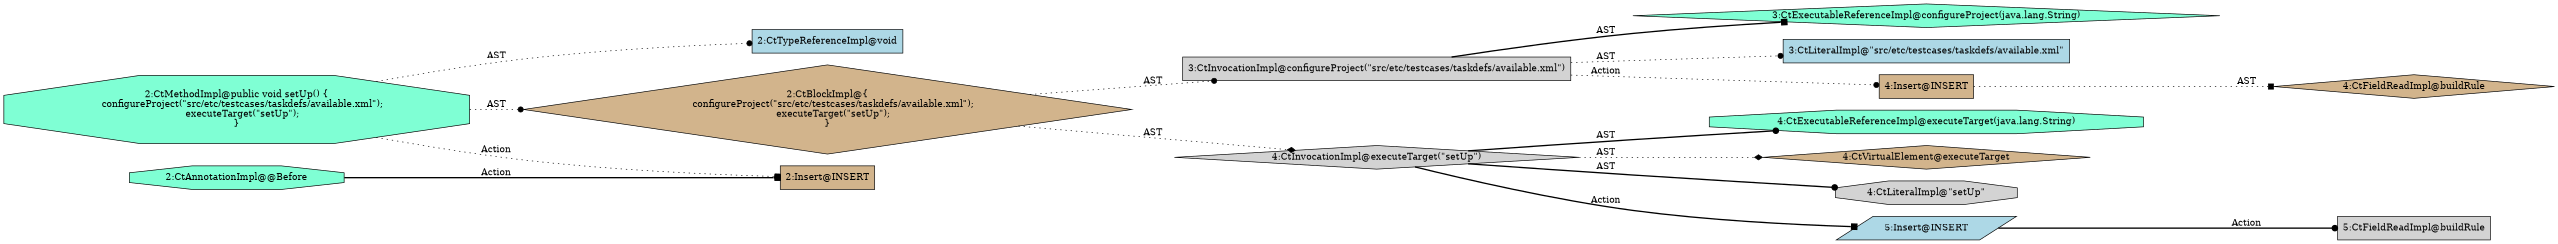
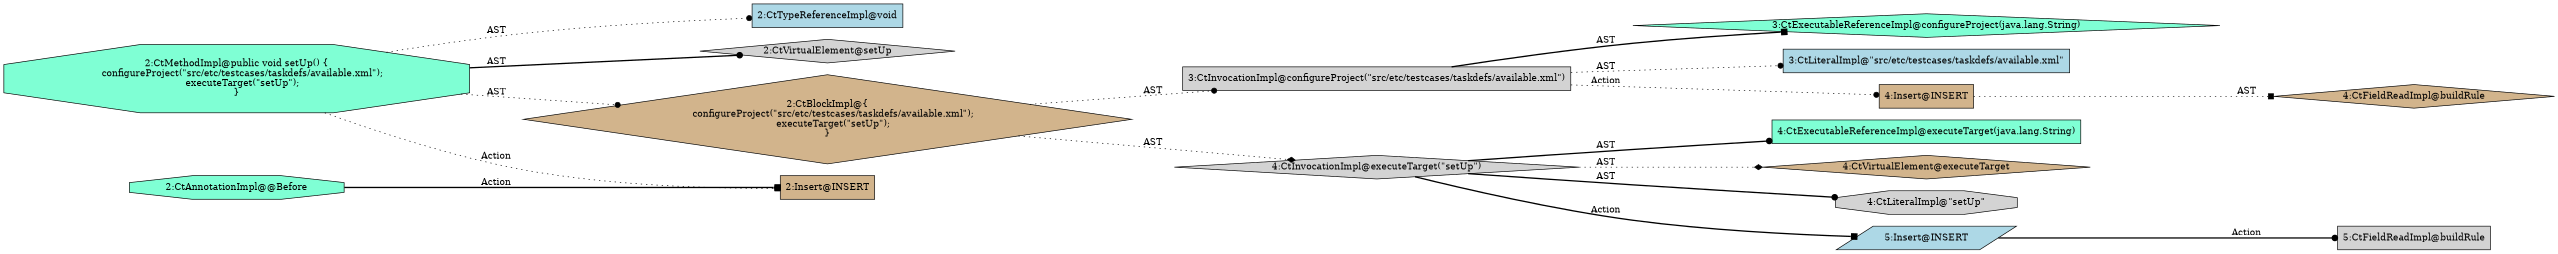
  digraph {
    rankdir=LR
    node [fillcolor=lightgrey shape=box style=filled]
    edge [arrowhead=dot style=dotted]
    n1 [fillcolor=lightblue label="2:CtTypeReferenceImpl@void"]
+   n2 [label="2:CtVirtualElement@setUp" shape=diamond]
    n3 [fillcolor=aquamarine label="3:CtExecutableReferenceImpl@configureProject(java.lang.String)" shape=diamond]
    n4 [fillcolor=lightblue label="3:CtLiteralImpl@\"src/etc/testcases/taskdefs/available.xml\""]
    n5 [label="3:CtInvocationImpl@configureProject(\"src/etc/testcases/taskdefs/available.xml\")"]
    n6 [fillcolor=tan label="4:Insert@INSERT"]
    n7 [fillcolor=tan label="4:CtFieldReadImpl@buildRule" shape=diamond]
-   n8 [fillcolor=aquamarine label="4:CtExecutableReferenceImpl@executeTarget(java.lang.String)" shape=octagon]
+   n8 [fillcolor=aquamarine label="4:CtExecutableReferenceImpl@executeTarget(java.lang.String)"]
    n9 [fillcolor=tan label="4:CtVirtualElement@executeTarget" shape=diamond]
    n10 [label="4:CtLiteralImpl@\"setUp\"" shape=octagon]
    n11 [label="4:CtInvocationImpl@executeTarget(\"setUp\")" shape=diamond]
    n12 [fillcolor=lightblue label="5:Insert@INSERT" shape=parallelogram]
    n13 [label="5:CtFieldReadImpl@buildRule"]
    n14 [fillcolor=tan label="2:CtBlockImpl@\{\n    configureProject(\"src/etc/testcases/taskdefs/available.xml\");\n    executeTarget(\"setUp\");\n\}" shape=diamond]
    n15 [fillcolor=aquamarine label="2:CtMethodImpl@public void setUp() \{\n    configureProject(\"src/etc/testcases/taskdefs/available.xml\");\n    executeTarget(\"setUp\");\n\}" shape=octagon]
    n16 [fillcolor=tan label="2:Insert@INSERT"]
    n17 [fillcolor=aquamarine label="2:CtAnnotationImpl@@Before" shape=octagon]
    n5 -> n3 [arrowhead=box label=AST style=bold]
    n5 -> n4 [label=AST]
    n5 -> n6 [label=Action]
    n6 -> n7 [arrowhead=box label=AST]
    n11 -> n8 [label=AST style=bold]
    n11 -> n9 [arrowhead=diamond label=AST]
    n11 -> n10 [label=AST style=bold]
    n11 -> n12 [arrowhead=box label=Action style=bold]
    n12 -> n13 [label=Action style=bold]
    n14 -> n5 [label=AST]
    n14 -> n11 [arrowhead=diamond label=AST]
    n15 -> n1 [label=AST]
+   n15 -> n2 [label=AST style=bold]
    n15 -> n14 [label=AST]
    n15 -> n16 [arrowhead=box label=Action]
    n17 -> n16 [arrowhead=box label=Action style=bold]
  }
